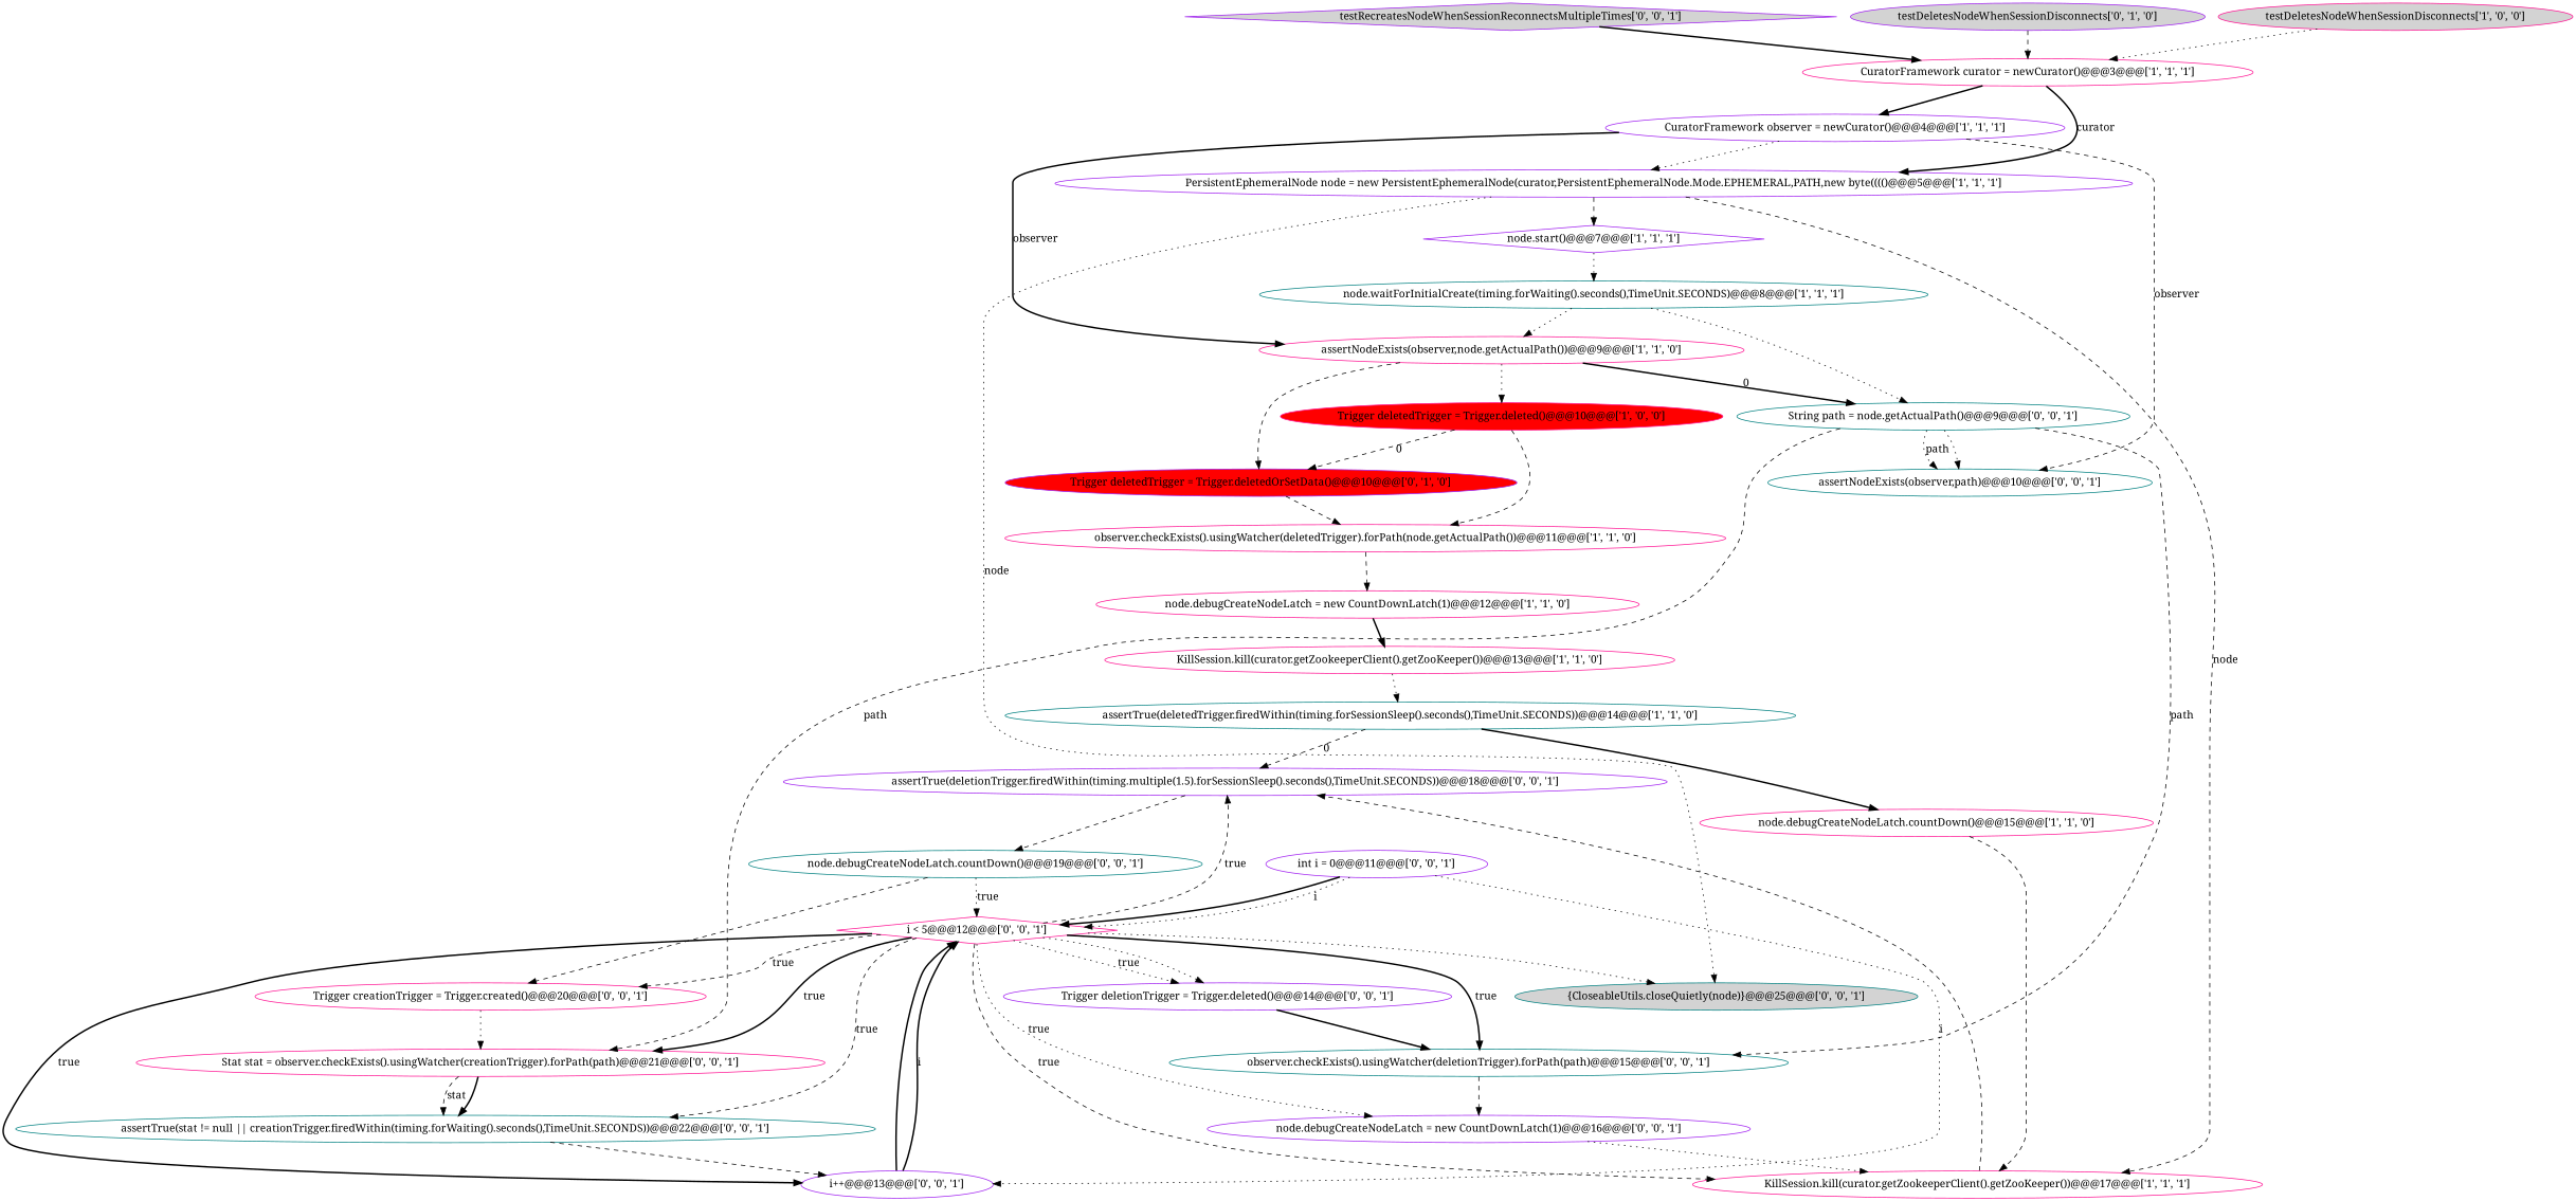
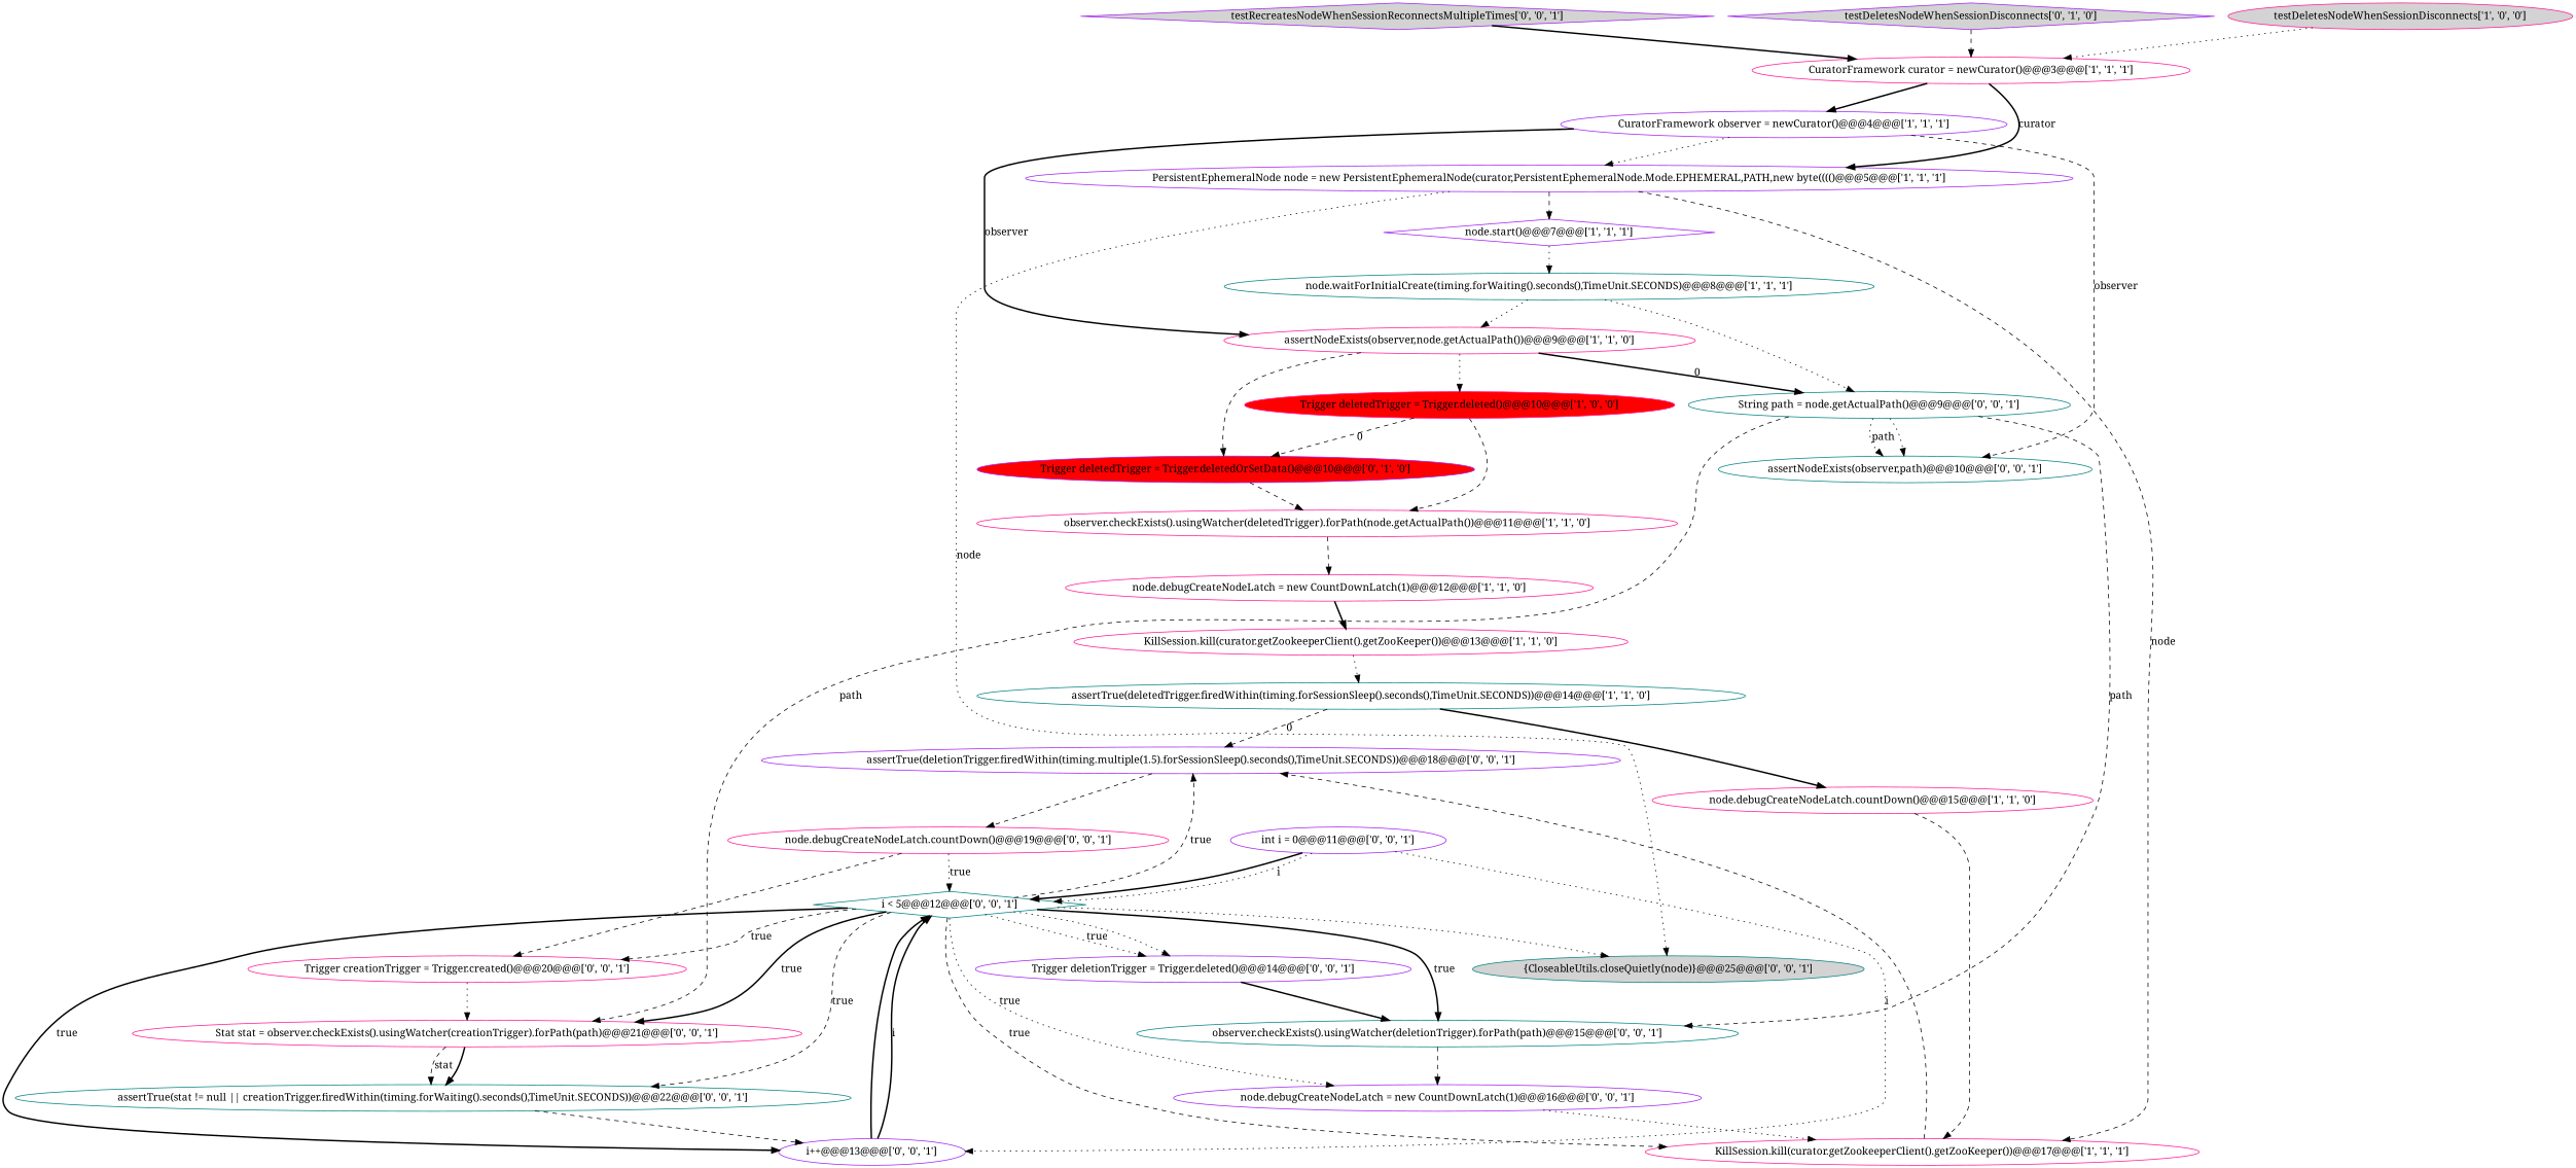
  digraph {
    fontname="Noto Serif"
    node [color=deeppink fillcolor=white fontname="Noto Serif" shape=ellipse style=filled]
    edge [fontname="Noto Serif" style=dashed]
    n1 [fillcolor=red label="Trigger deletedTrigger = Trigger.deleted()@@@10@@@['1', '0', '0']"]
    n2 [color=purple fillcolor=red label="Trigger deletedTrigger = Trigger.deletedOrSetData()@@@10@@@['0', '1', '0']"]
    n3 [label="observer.checkExists().usingWatcher(deletedTrigger).forPath(node.getActualPath())@@@11@@@['1', '1', '0']"]
    n4 [label="node.debugCreateNodeLatch = new CountDownLatch(1)@@@12@@@['1', '1', '0']"]
    n5 [label="KillSession.kill(curator.getZookeeperClient().getZooKeeper())@@@17@@@['1', '1', '1']"]
    n6 [color=purple label="assertTrue(deletionTrigger.firedWithin(timing.multiple(1.5).forSessionSleep().seconds(),TimeUnit.SECONDS))@@@18@@@['0', '0', '1']"]
-   n7 [color=teal label="node.debugCreateNodeLatch.countDown()@@@19@@@['0', '0', '1']"]
-   n8 [label="i < 5@@@12@@@['0', '0', '1']" shape=diamond]
+   n7 [label="node.debugCreateNodeLatch.countDown()@@@19@@@['0', '0', '1']"]
+   n8 [color=teal label="i < 5@@@12@@@['0', '0', '1']" shape=diamond]
    n9 [label="Trigger creationTrigger = Trigger.created()@@@20@@@['0', '0', '1']"]
    n10 [color=teal label="String path = node.getActualPath()@@@9@@@['0', '0', '1']"]
    n11 [color=teal label="observer.checkExists().usingWatcher(deletionTrigger).forPath(path)@@@15@@@['0', '0', '1']"]
    n12 [label="Stat stat = observer.checkExists().usingWatcher(creationTrigger).forPath(path)@@@21@@@['0', '0', '1']"]
    n13 [color=teal label="assertNodeExists(observer,path)@@@10@@@['0', '0', '1']"]
    n14 [color=purple label="node.debugCreateNodeLatch = new CountDownLatch(1)@@@16@@@['0', '0', '1']"]
    n15 [color=teal label="assertTrue(stat != null || creationTrigger.firedWithin(timing.forWaiting().seconds(),TimeUnit.SECONDS))@@@22@@@['0', '0', '1']"]
    n16 [color=purple fillcolor=lightgray label="testRecreatesNodeWhenSessionReconnectsMultipleTimes['0', '0', '1']" shape=diamond]
    n17 [label="CuratorFramework curator = newCurator()@@@3@@@['1', '1', '1']"]
    n18 [color=purple label="CuratorFramework observer = newCurator()@@@4@@@['1', '1', '1']"]
    n19 [color=purple label="PersistentEphemeralNode node = new PersistentEphemeralNode(curator,PersistentEphemeralNode.Mode.EPHEMERAL,PATH,new byte(((()@@@5@@@['1', '1', '1']"]
    n20 [color=purple label="i++@@@13@@@['0', '0', '1']"]
    n21 [label="KillSession.kill(curator.getZookeeperClient().getZooKeeper())@@@13@@@['1', '1', '0']"]
    n22 [color=teal label="assertTrue(deletedTrigger.firedWithin(timing.forSessionSleep().seconds(),TimeUnit.SECONDS))@@@14@@@['1', '1', '0']"]
    n23 [color=teal fillcolor=lightgray label="{CloseableUtils.closeQuietly(node)}@@@25@@@['0', '0', '1']"]
    n24 [color=purple label="Trigger deletionTrigger = Trigger.deleted()@@@14@@@['0', '0', '1']"]
-   n25 [color=purple fillcolor=lightgray label="testDeletesNodeWhenSessionDisconnects['0', '1', '0']"]
+   n25 [color=purple fillcolor=lightgray label="testDeletesNodeWhenSessionDisconnects['0', '1', '0']" shape=diamond]
    n26 [label="assertNodeExists(observer,node.getActualPath())@@@9@@@['1', '1', '0']"]
    n27 [color=purple label="node.start()@@@7@@@['1', '1', '1']" shape=diamond]
    n28 [color=teal label="node.waitForInitialCreate(timing.forWaiting().seconds(),TimeUnit.SECONDS)@@@8@@@['1', '1', '1']"]
    n29 [color=purple label="int i = 0@@@11@@@['0', '0', '1']"]
    n30 [fillcolor=lightgray label="testDeletesNodeWhenSessionDisconnects['1', '0', '0']"]
    n31 [label="node.debugCreateNodeLatch.countDown()@@@15@@@['1', '1', '0']"]
    n1 -> n2 [label=0]
    n1 -> n3
    n2 -> n3
    n3 -> n4
    n4 -> n21 [style=bold]
    n5 -> n6
    n6 -> n7
    n7 -> n8 [label=true style=dotted]
    n7 -> n9
    n8 -> n5 [label=true]
    n8 -> n6 [label=true]
    n8 -> n9 [label=true]
    n8 -> n11 [label=true style=bold]
    n8 -> n12 [label=true style=bold]
    n8 -> n14 [label=true style=dotted]
    n8 -> n15 [label=true]
    n8 -> n20 [label=true style=bold]
    n8 -> n23 [style=dotted]
    n8 -> n24 [label=true style=dotted]
    n8 -> n24 [style=dotted]
    n9 -> n12 [style=dotted]
    n10 -> n11 [label=path]
    n10 -> n12 [label=path]
    n10 -> n13 [style=dotted]
    n10 -> n13 [label=path style=dotted]
    n11 -> n14
    n12 -> n15 [style=bold]
    n12 -> n15 [label=stat]
    n14 -> n5 [style=dotted]
    n15 -> n20
    n16 -> n17 [style=bold]
    n17 -> n18 [style=bold]
    n17 -> n19 [label=curator style=bold]
    n18 -> n13 [label=observer]
    n18 -> n19 [style=dotted]
    n18 -> n26 [label=observer style=bold]
    n19 -> n5 [label="node"]
    n19 -> n23 [label="node" style=dotted]
    n19 -> n27
    n20 -> n8 [label=i style=bold]
    n20 -> n8 [style=bold]
    n21 -> n22 [style=dotted]
    n22 -> n6 [label=0]
    n22 -> n31 [style=bold]
    n24 -> n11 [style=bold]
    n25 -> n17
    n26 -> n1 [style=dotted]
    n26 -> n2
    n26 -> n10 [label=0 style=bold]
    n27 -> n28 [style=dotted]
    n28 -> n10 [style=dotted]
    n28 -> n26 [style=dotted]
    n29 -> n8 [style=bold]
    n29 -> n8 [label=i style=dotted]
    n29 -> n20 [label=i style=dotted]
    n30 -> n17 [style=dotted]
    n31 -> n5
  }
